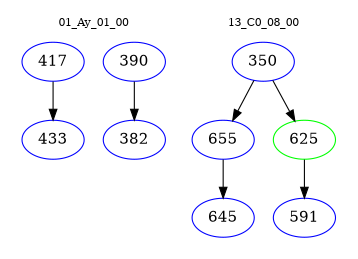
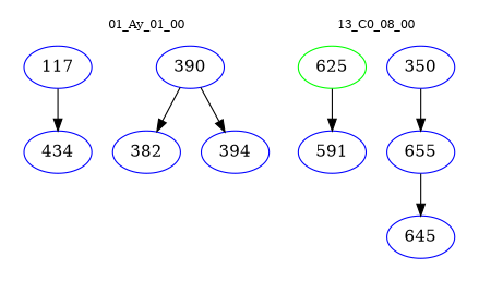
  digraph {
    node [color=blue]
    edge [color=black]
    n1 [label=390]
    n2 [label=382]
-   n4 [label=417]
-   n5 [label=433]
+   n3 [label=394]
+   n4 [label=117]
+   n5 [label=434]
    n6 [label=350]
    n7 [label=655]
    n8 [color=green label=625]
    n9 [label=645]
    n10 [label=591]
    subgraph cluster_1 {
      color=white
      fontsize=10
      label="01_Ay_01_00"
      n1
      n2
+     n3
      n4
      n5
    }
    subgraph cluster_2 {
      color=white
      fontsize=10
      label="13_C0_08_00"
      n6
      n7
      n8
      n9
      n10
    }
    n1 -> n2
+   n1 -> n3
    n4 -> n5
    n6 -> n7
-   n6 -> n8
    n7 -> n9
    n8 -> n10
  }
